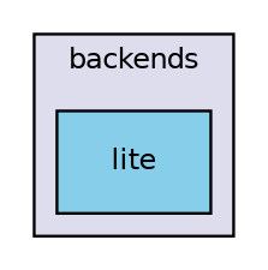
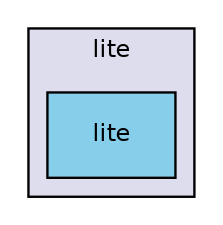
  digraph {
    compound=true
    n1 [fillcolor=skyblue fontname=Helvetica fontsize=10 label=lite pencolor=black shape=box style=filled]
    subgraph cluster_1 {
      bgcolor="#ddddee"
      fontname=Helvetica
      fontsize=10
-     label=backends
+     label=lite
      pencolor=black
      n1
    }
  }
